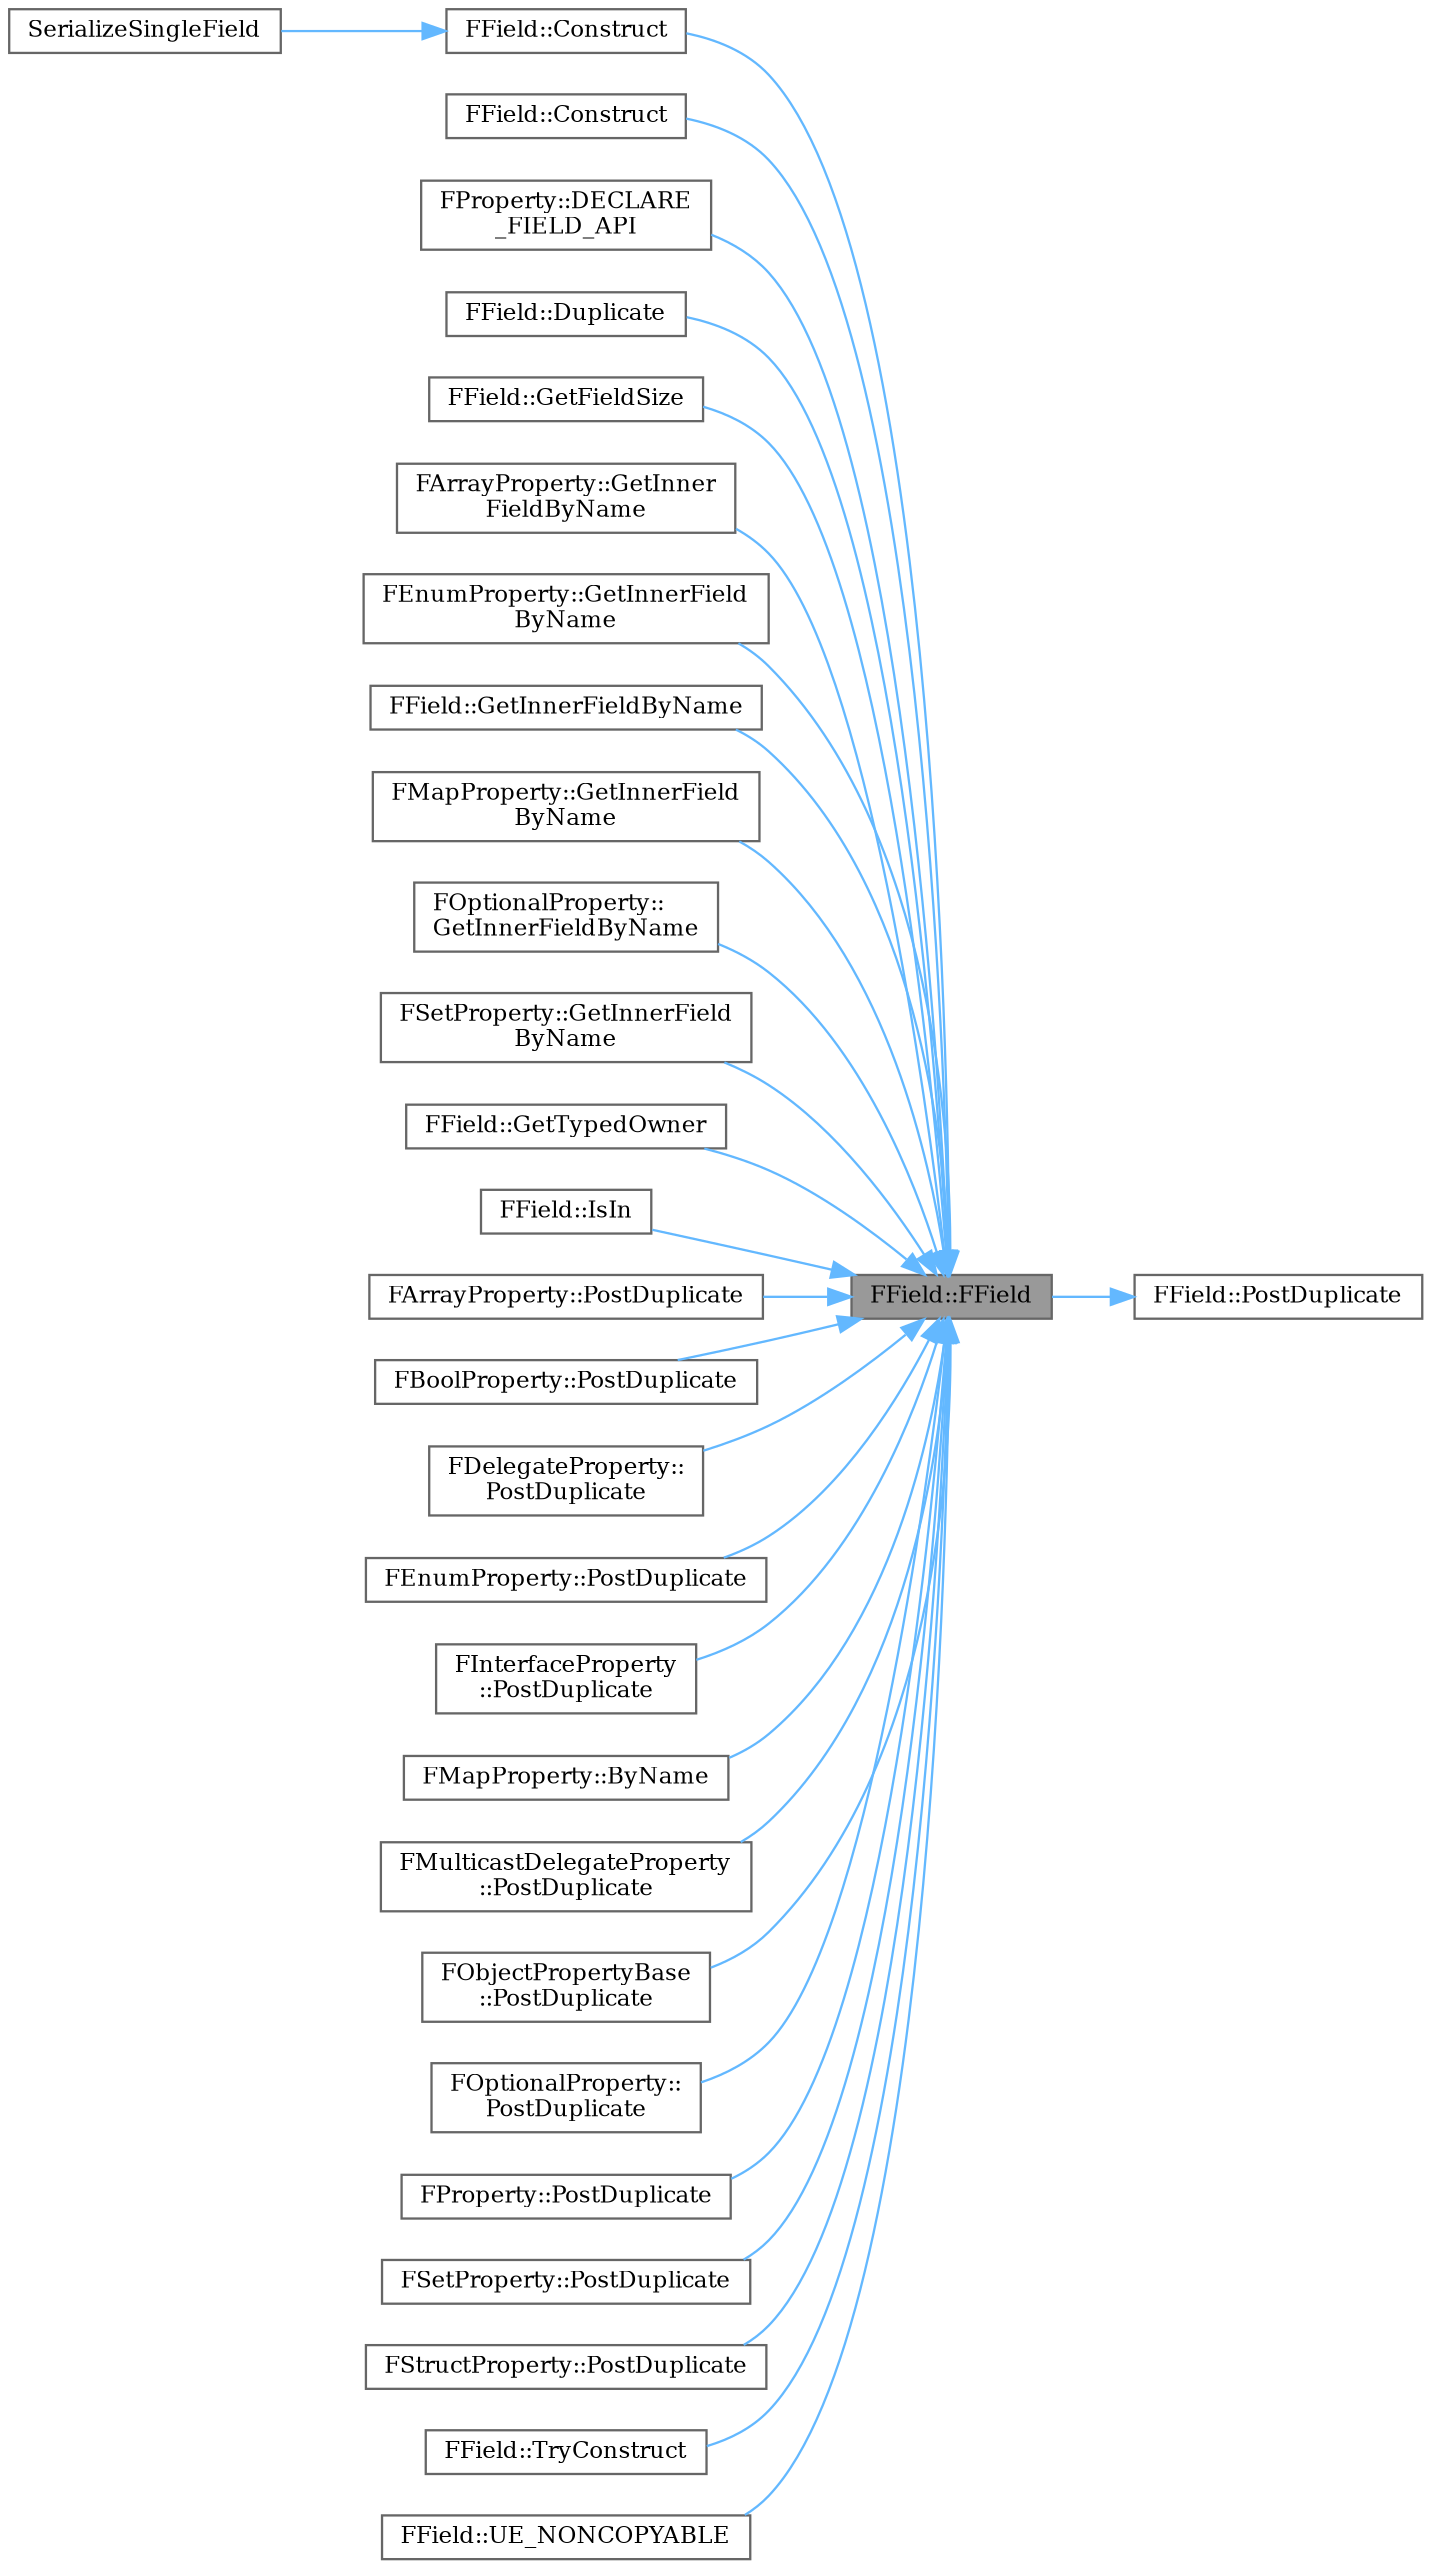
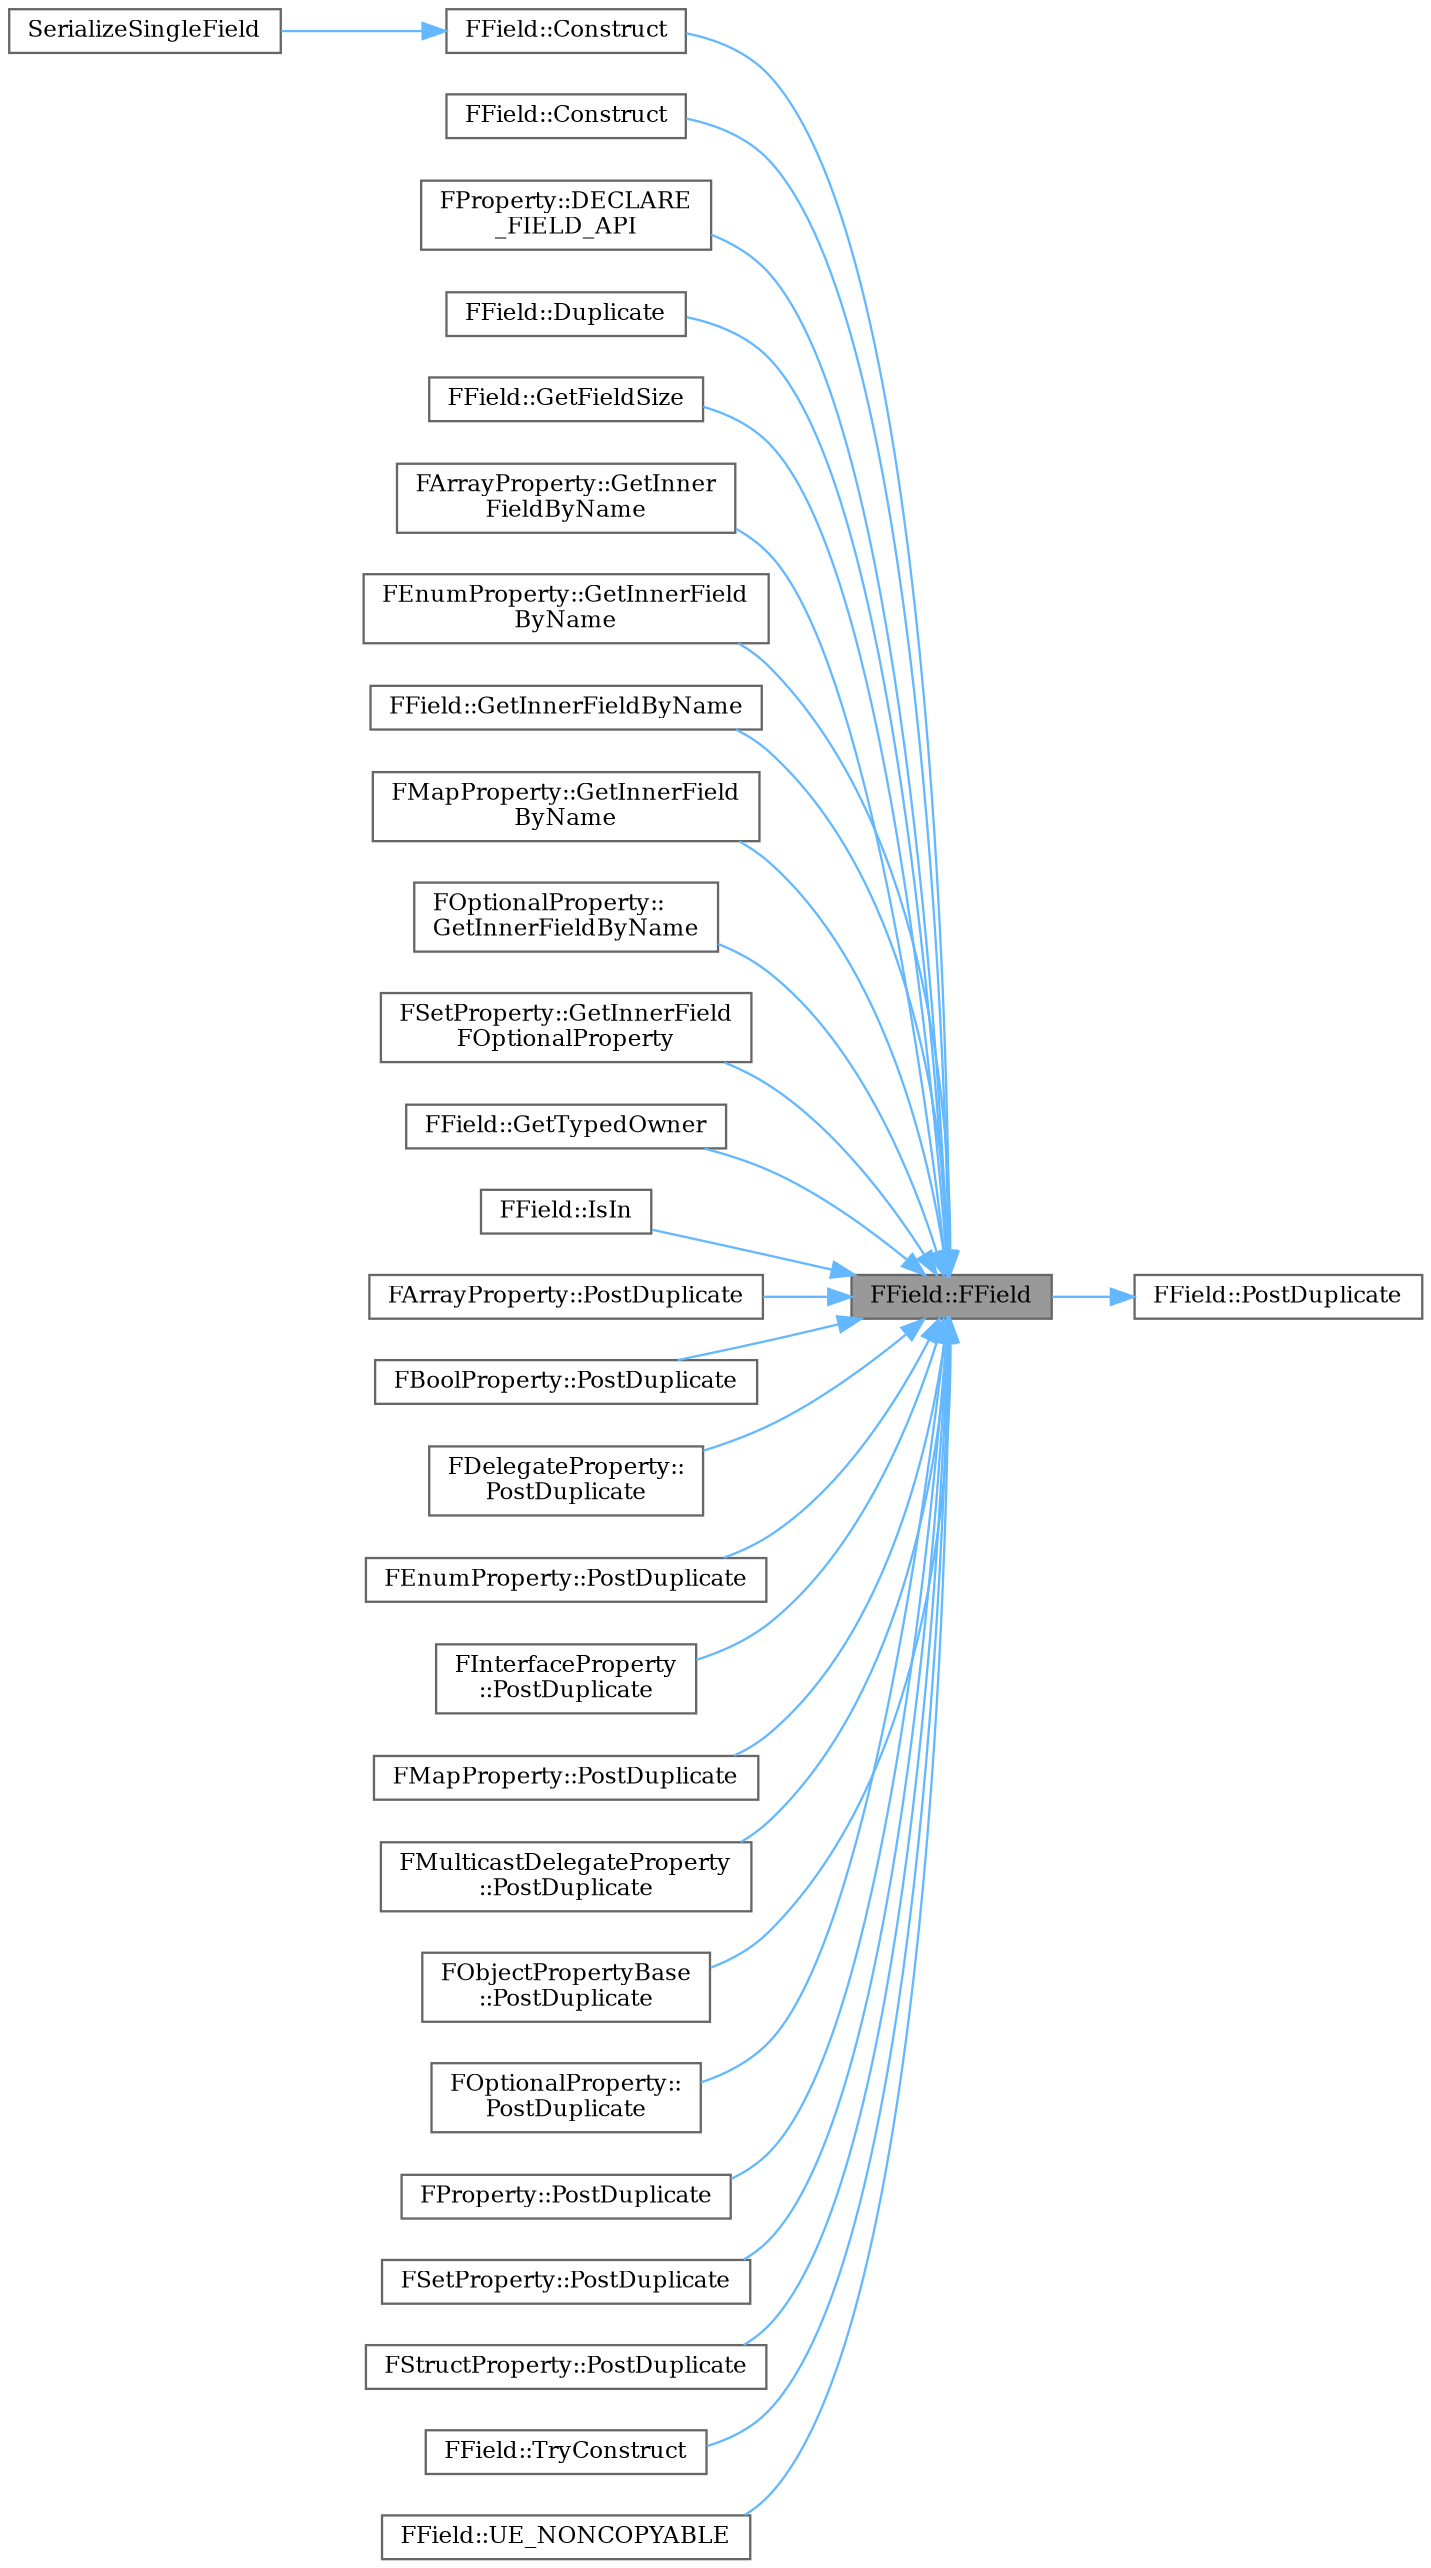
  digraph {
    fontname="DejaVu Serif"
    rankdir=RL
    node [color=grey40 fillcolor=white fontname="DejaVu Serif" fontsize=10 shape=box style=filled]
    edge [color=steelblue1 dir=back fontname="DejaVu Serif" fontsize=10 labelfontname=Helvetica labelfontsize=10 style=solid]
    n1 [color=gray40 fillcolor=grey60 fontcolor=black height=0.2 label="FField::FField" width=0.4]
    n2 [height=0.2 label="FField::Construct" width=0.4]
    n3 [height=0.2 label="FField::Construct" width=0.4]
    n4 [height=0.2 label="FProperty::DECLARE\l_FIELD_API" width=0.4]
    n5 [height=0.2 label="FField::Duplicate" width=0.4]
    n6 [height=0.2 label="FField::GetFieldSize" width=0.4]
    n7 [height=0.2 label="FArrayProperty::GetInner\lFieldByName" width=0.4]
    n8 [height=0.2 label="FEnumProperty::GetInnerField\lByName" width=0.4]
    n9 [height=0.2 label="FField::GetInnerFieldByName" width=0.4]
    n10 [height=0.2 label="FMapProperty::GetInnerField\lByName" width=0.4]
    n11 [height=0.2 label="FOptionalProperty::\lGetInnerFieldByName" width=0.4]
-   n12 [height=0.2 label="FSetProperty::GetInnerField\lByName" width=0.4]
+   n12 [height=0.2 label="FSetProperty::GetInnerField\lFOptionalProperty" width=0.4]
    n13 [height=0.2 label="FField::GetTypedOwner" width=0.4]
    n14 [height=0.2 label="FField::IsIn" width=0.4]
    n15 [height=0.2 label="FArrayProperty::PostDuplicate" width=0.4]
    n16 [height=0.2 label="FBoolProperty::PostDuplicate" width=0.4]
    n17 [height=0.2 label="FDelegateProperty::\lPostDuplicate" width=0.4]
    n18 [height=0.2 label="FEnumProperty::PostDuplicate" width=0.4]
    n19 [height=0.2 label="FInterfaceProperty\l::PostDuplicate" width=0.4]
-   n20 [height=0.2 label="FMapProperty::ByName" width=0.4]
+   n20 [height=0.2 label="FMapProperty::PostDuplicate" width=0.4]
    n21 [height=0.2 label="FMulticastDelegateProperty\l::PostDuplicate" width=0.4]
    n22 [height=0.2 label="FObjectPropertyBase\l::PostDuplicate" width=0.4]
    n23 [height=0.2 label="FOptionalProperty::\lPostDuplicate" width=0.4]
    n24 [height=0.2 label="FProperty::PostDuplicate" width=0.4]
    n25 [height=0.2 label="FSetProperty::PostDuplicate" width=0.4]
    n26 [height=0.2 label="FStructProperty::PostDuplicate" width=0.4]
    n27 [height=0.2 label="FField::TryConstruct" width=0.4]
    n28 [height=0.2 label="FField::UE_NONCOPYABLE" width=0.4]
    n29 [height=0.2 label=SerializeSingleField width=0.4]
    n30 [height=0.2 label="FField::PostDuplicate" width=0.4]
    n1 -> n2
    n1 -> n3
    n1 -> n4
    n1 -> n5
    n1 -> n6
    n1 -> n7
    n1 -> n8
    n1 -> n9
    n1 -> n10
    n1 -> n11
    n1 -> n12
    n1 -> n13
    n1 -> n14
    n1 -> n15
    n1 -> n16
    n1 -> n17
    n1 -> n18
    n1 -> n19
    n1 -> n20
    n1 -> n21
    n1 -> n22
    n1 -> n23
    n1 -> n24
    n1 -> n25
    n1 -> n26
    n1 -> n27
    n1 -> n28
    n2 -> n29
    n30 -> n1
  }
